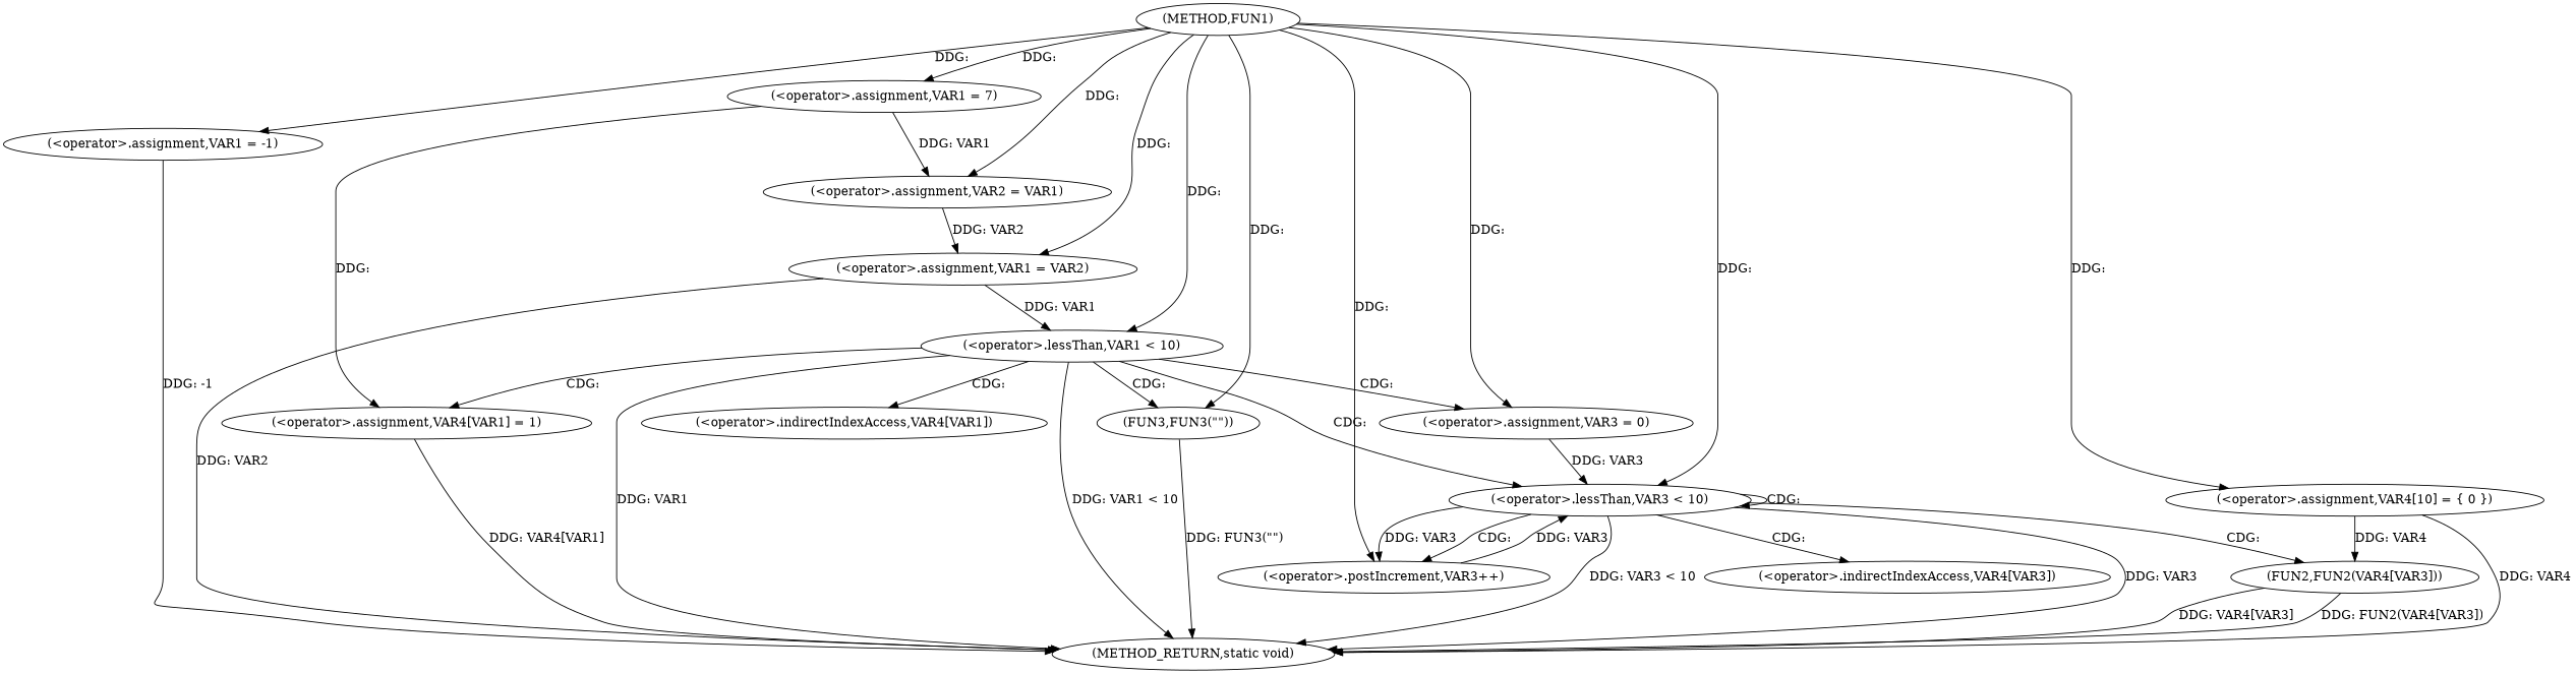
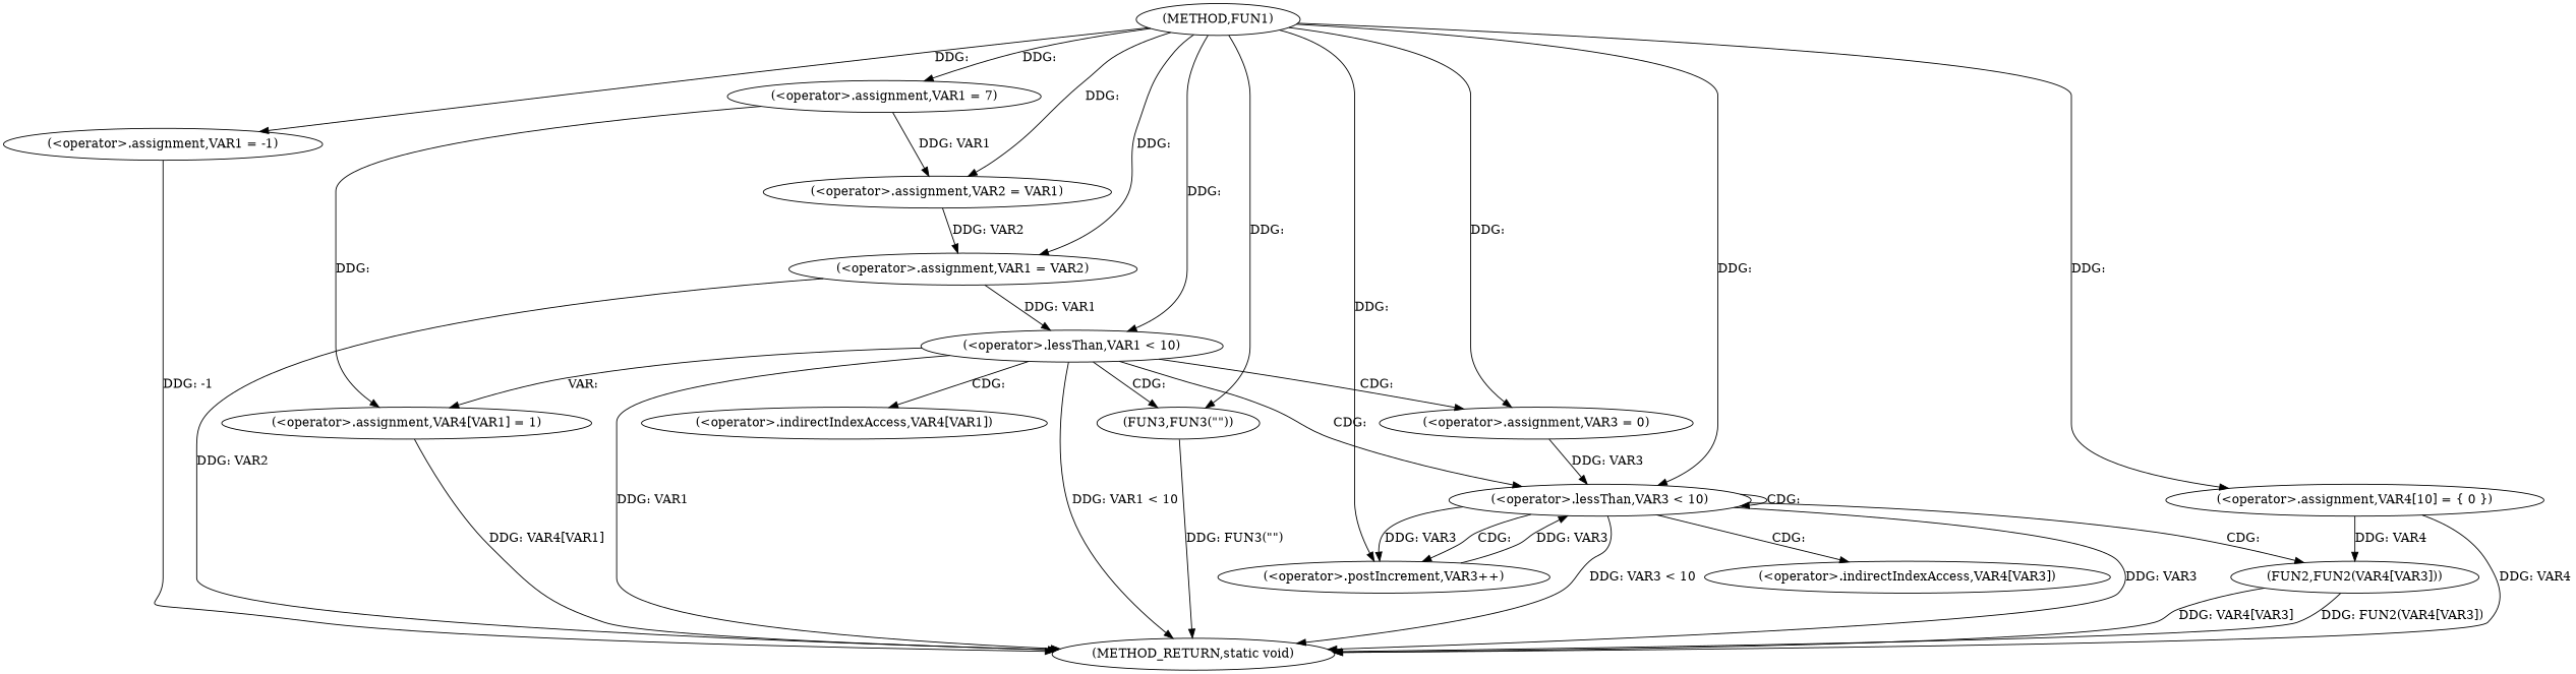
  digraph {
    n1 [label="(METHOD,FUN1)"]
    n2 [label="(<operator>.assignment,VAR1 = -1)"]
    n3 [label="(<operator>.assignment,VAR1 = 7)"]
    n4 [label="(<operator>.assignment,VAR2 = VAR1)"]
    n5 [label="(<operator>.assignment,VAR1 = VAR2)"]
    n6 [label="(<operator>.assignment,VAR4[10] = { 0 })"]
    n7 [label="(<operator>.lessThan,VAR1 < 10)"]
    n8 [label="(<operator>.assignment,VAR3 = 0)"]
    n9 [label="(<operator>.lessThan,VAR3 < 10)"]
    n10 [label="(<operator>.postIncrement,VAR3++)"]
    n11 [label="(FUN3,FUN3(\"\"))"]
    n12 [label="(METHOD_RETURN,static void)"]
    n13 [label="(<operator>.assignment,VAR4[VAR1] = 1)"]
    n14 [label="(FUN2,FUN2(VAR4[VAR3]))"]
    n15 [label="(<operator>.indirectIndexAccess,VAR4[VAR1])"]
    n16 [label="(<operator>.indirectIndexAccess,VAR4[VAR3])"]
    n1 -> n2 [label="DDG: "]
    n1 -> n3 [label="DDG: "]
    n1 -> n4 [label="DDG: "]
    n1 -> n5 [label="DDG: "]
    n1 -> n6 [label="DDG: "]
    n1 -> n7 [label="DDG: "]
    n1 -> n8 [label="DDG: "]
    n1 -> n9 [label="DDG: "]
    n1 -> n10 [label="DDG: "]
    n1 -> n11 [label="DDG: "]
    n2 -> n12 [label="DDG: -1"]
    n3 -> n4 [label="DDG: VAR1"]
    n3 -> n13 [label="DDG: "]
    n4 -> n5 [label="DDG: VAR2"]
    n5 -> n7 [label="DDG: VAR1"]
    n5 -> n12 [label="DDG: VAR2"]
    n6 -> n12 [label="DDG: VAR4"]
    n6 -> n14 [label="DDG: VAR4"]
    n7 -> n8 [label="CDG: "]
    n7 -> n9 [label="CDG: "]
    n7 -> n11 [label="CDG: "]
    n7 -> n12 [label="DDG: VAR1 < 10"]
    n7 -> n12 [label="DDG: VAR1"]
-   n7 -> n13 [label="CDG: "]
+   n7 -> n13 [label="VAR: "]
    n7 -> n15 [label="CDG: "]
    n8 -> n9 [label="DDG: VAR3"]
    n9 -> n9 [label="CDG: "]
    n9 -> n10 [label="DDG: VAR3"]
    n9 -> n10 [label="CDG: "]
    n9 -> n12 [label="DDG: VAR3 < 10"]
    n9 -> n12 [label="DDG: VAR3"]
    n9 -> n14 [label="CDG: "]
    n9 -> n16 [label="CDG: "]
    n10 -> n9 [label="DDG: VAR3"]
    n11 -> n12 [label="DDG: FUN3(\"\")"]
    n13 -> n12 [label="DDG: VAR4[VAR1]"]
    n14 -> n12 [label="DDG: FUN2(VAR4[VAR3])"]
    n14 -> n12 [label="DDG: VAR4[VAR3]"]
  }
